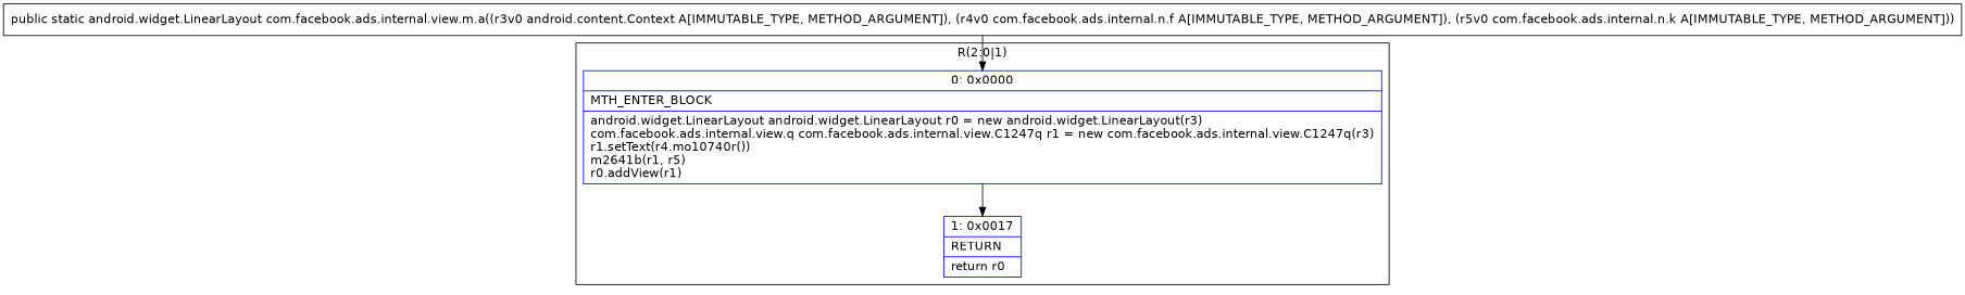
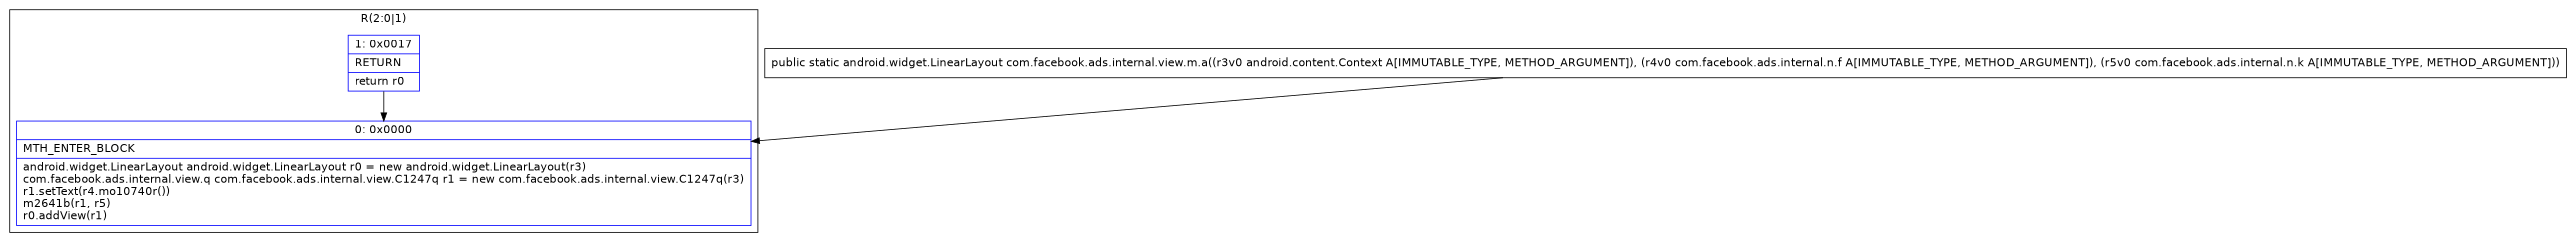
  digraph {
    fontname="DejaVu Sans"
    node [color=blue shape=record fontname="DejaVu Sans"]
    edge [fontname="DejaVu Sans"]
    n1 [label="{0\:\ 0x0000|MTH_ENTER_BLOCK\l|android.widget.LinearLayout android.widget.LinearLayout r0 = new android.widget.LinearLayout(r3)\lcom.facebook.ads.internal.view.q com.facebook.ads.internal.view.C1247q r1 = new com.facebook.ads.internal.view.C1247q(r3)\lr1.setText(r4.mo10740r())\lm2641b(r1, r5)\lr0.addView(r1)\l}"]
    n2 [label="{1\:\ 0x0017|RETURN\l|return r0\l}"]
    n3 [label="{public static android.widget.LinearLayout com.facebook.ads.internal.view.m.a((r3v0 android.content.Context A[IMMUTABLE_TYPE, METHOD_ARGUMENT]), (r4v0 com.facebook.ads.internal.n.f A[IMMUTABLE_TYPE, METHOD_ARGUMENT]), (r5v0 com.facebook.ads.internal.n.k A[IMMUTABLE_TYPE, METHOD_ARGUMENT])) }" color=""]
    subgraph cluster_1 {
      label="R(2:0|1)"
      n1
      n2
    }
-   n1 -> n2
+   n2 -> n1
    n3 -> n1
  }
